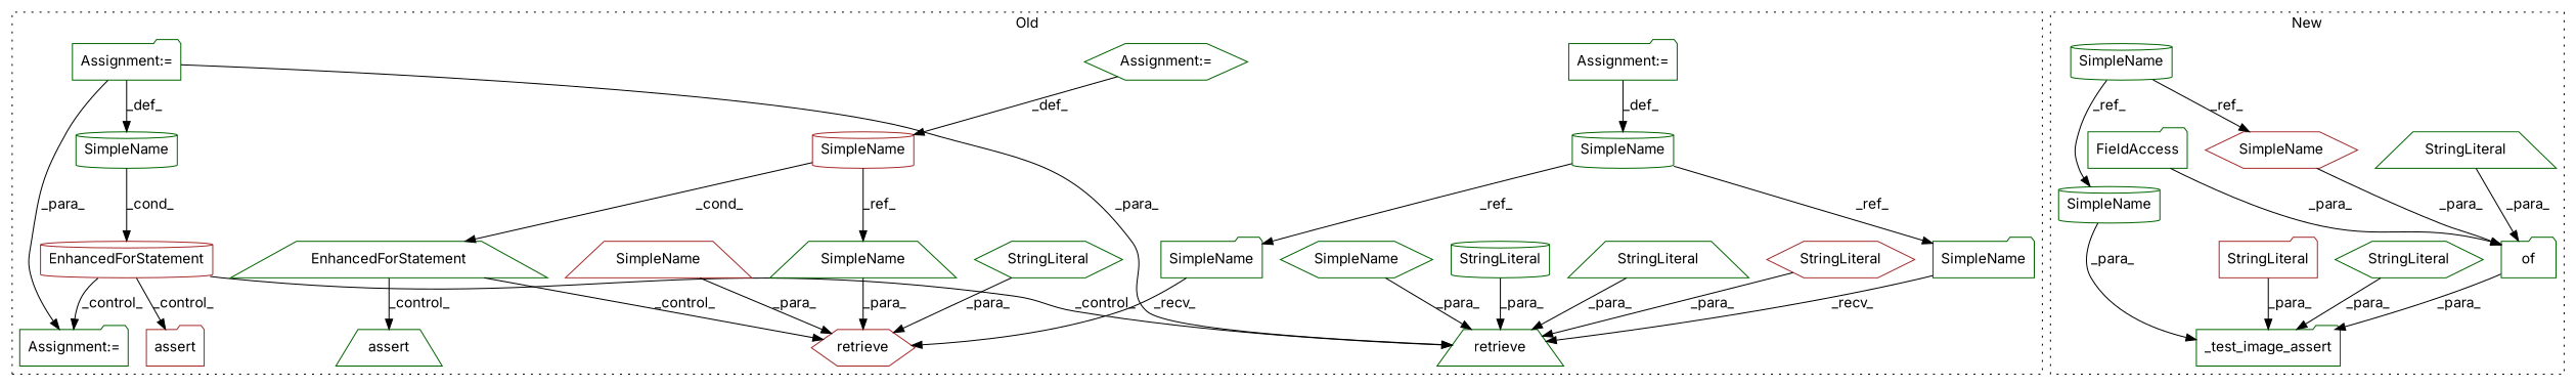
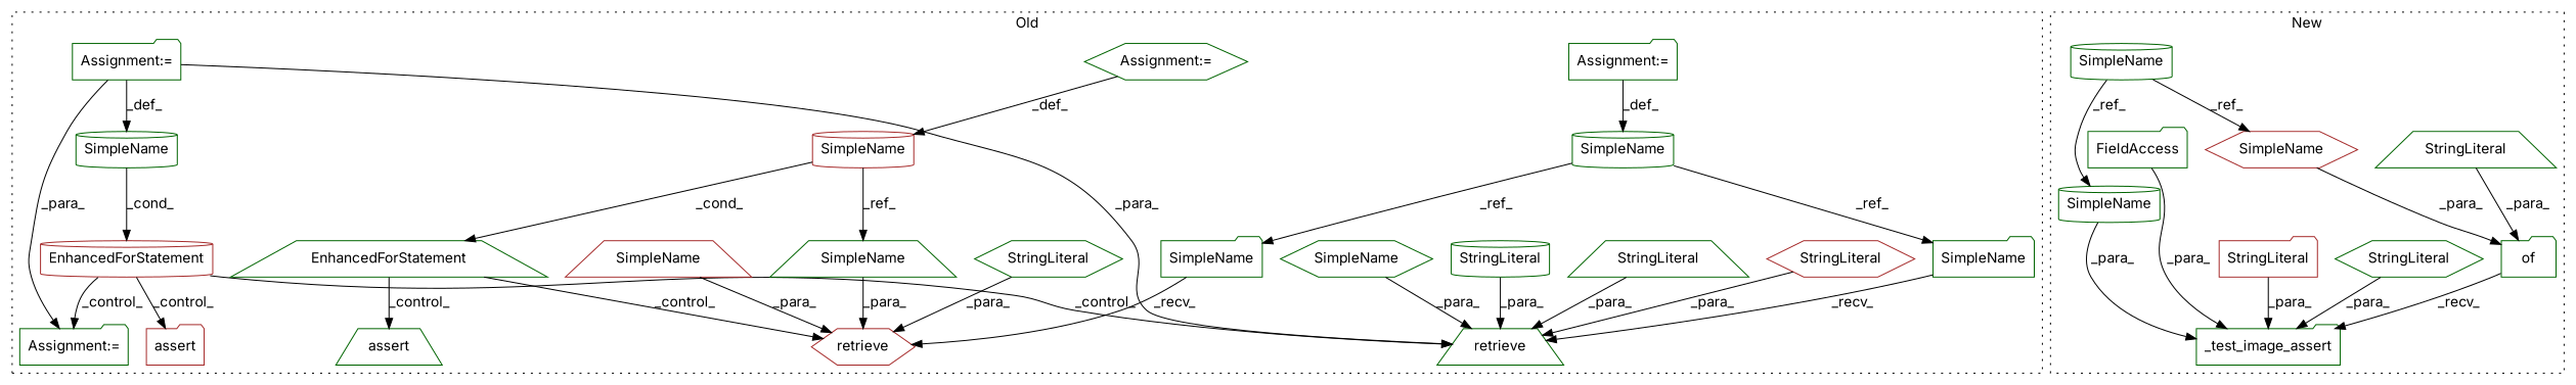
  digraph {
    fontname=Inter
    node [a=42 color=darkgreen fontname=Inter l=28 s="4291,4417" shape=folder]
    edge [fontname=Inter]
    n1 [a=32 l="9,1" label=retrieve s="4442,4531" shape=trapezium]
    n2 [a=45 color=brown l=12 label=StringLiteral s=4451 shape=hexagon]
    n3 [a=45 l=11 label=StringLiteral s=4520 shape=trapezium]
    n4 [a=45 l=5 label=StringLiteral s=4500 shape=cylinder]
    n5 [a=32 color=brown l="9,1" label=retrieve s="4795,4885" shape=hexagon]
    n6 [a=45 l=12 label=StringLiteral s=4804 shape=hexagon]
    n7 [l=9 label=SimpleName s=4376 shape=cylinder]
    n8 [a=70 color=brown l="78,2" label=EnhancedForStatement shape=cylinder]
    n9 [l=10 label=SimpleName s=4254 shape=cylinder]
    n10 [a=70 l="53,2" label=EnhancedForStatement s="4659,4770" shape=trapezium]
    n11 [color=brown l=6 label=SimpleName s=4719 shape=cylinder]
    n12 [a=6 color=brown l=7 label=assert s=4623]
    n13 [a=7 l=35 label="Assignment:=" s=4188 shape=hexagon]
    n14 [a=6 l=7 label=assert s=4974 shape=trapezium]
    n15 [a=7 l=10 label="Assignment:=" s=4254]
    n16 [a=7 l="78,2" label="Assignment:="]
    n17 [a=7 l=1 label="Assignment:=" s=4548]
    n18 [l=6 label=SimpleName s=4817 shape=trapezium]
    n19 [l=10 label=SimpleName s=4784]
    n20 [l=10 label=SimpleName s=4431]
    n21 [color=brown label=SimpleName s=4824 shape=trapezium]
    n22 [label=SimpleName s=4471 shape=hexagon]
    n23 [a=32 l="3,1" label=of s="3852,3906"]
    n24 [a=45 l=22 label=StringLiteral s=3855 shape=trapezium]
    n25 [label=SimpleName s=3709 shape=cylinder]
    n26 [a=32 l="17,1" label=_test_image_assert s="3744,3907"]
    n27 [a=45 l=5 label=StringLiteral s=3803 shape=hexagon]
    n28 [a=45 color=brown l=12 label=StringLiteral s=3761]
    n29 [a=22 l=26 label=FieldAccess s=3821]
    n30 [label=SimpleName s=3774 shape=cylinder]
    n31 [color=brown label=SimpleName s=3878 shape=hexagon]
    subgraph cluster_1 {
      label=Old
      style=dotted
      n1
      n2
      n3
      n4
      n5
      n6
      n7
      n8
      n9
      n10
      n11
      n12
      n13
      n14
      n15
      n16
      n17
      n18
      n19
      n20
      n21
      n22
    }
    subgraph cluster_2 {
      label=New
      style=dotted
      n23
      n24
      n25
      n26
      n27
      n28
      n29
      n30
      n31
    }
    n2 -> n1 [label=_para_]
    n3 -> n1 [label=_para_]
    n4 -> n1 [label=_para_]
    n6 -> n5 [label=_para_]
    n7 -> n8 [label=_cond_]
    n8 -> n1 [label=_control_]
    n8 -> n12 [label=_control_]
    n8 -> n17 [label=_control_]
    n9 -> n19 [label=_ref_]
    n9 -> n20 [label=_ref_]
    n10 -> n5 [label=_control_]
    n10 -> n14 [label=_control_]
    n11 -> n10 [label=_cond_]
    n11 -> n18 [label=_ref_]
    n13 -> n11 [label=_def_]
    n15 -> n9 [label=_def_]
    n16 -> n1 [label=_para_]
    n16 -> n7 [label=_def_]
    n16 -> n17 [label=_para_]
    n18 -> n5 [label=_para_]
    n19 -> n5 [label=_recv_]
    n20 -> n1 [label=_recv_]
    n21 -> n5 [label=_para_]
    n22 -> n1 [label=_para_]
-   n23 -> n26 [label=_para_]
+   n23 -> n26 [label=_recv_]
    n24 -> n23 [label=_para_]
    n25 -> n30 [label=_ref_]
    n25 -> n31 [label=_ref_]
    n27 -> n26 [label=_para_]
    n28 -> n26 [label=_para_]
-   n29 -> n23 [label=_para_]
+   n29 -> n26 [label=_para_]
    n30 -> n26 [label=_para_]
    n31 -> n23 [label=_para_]
  }
